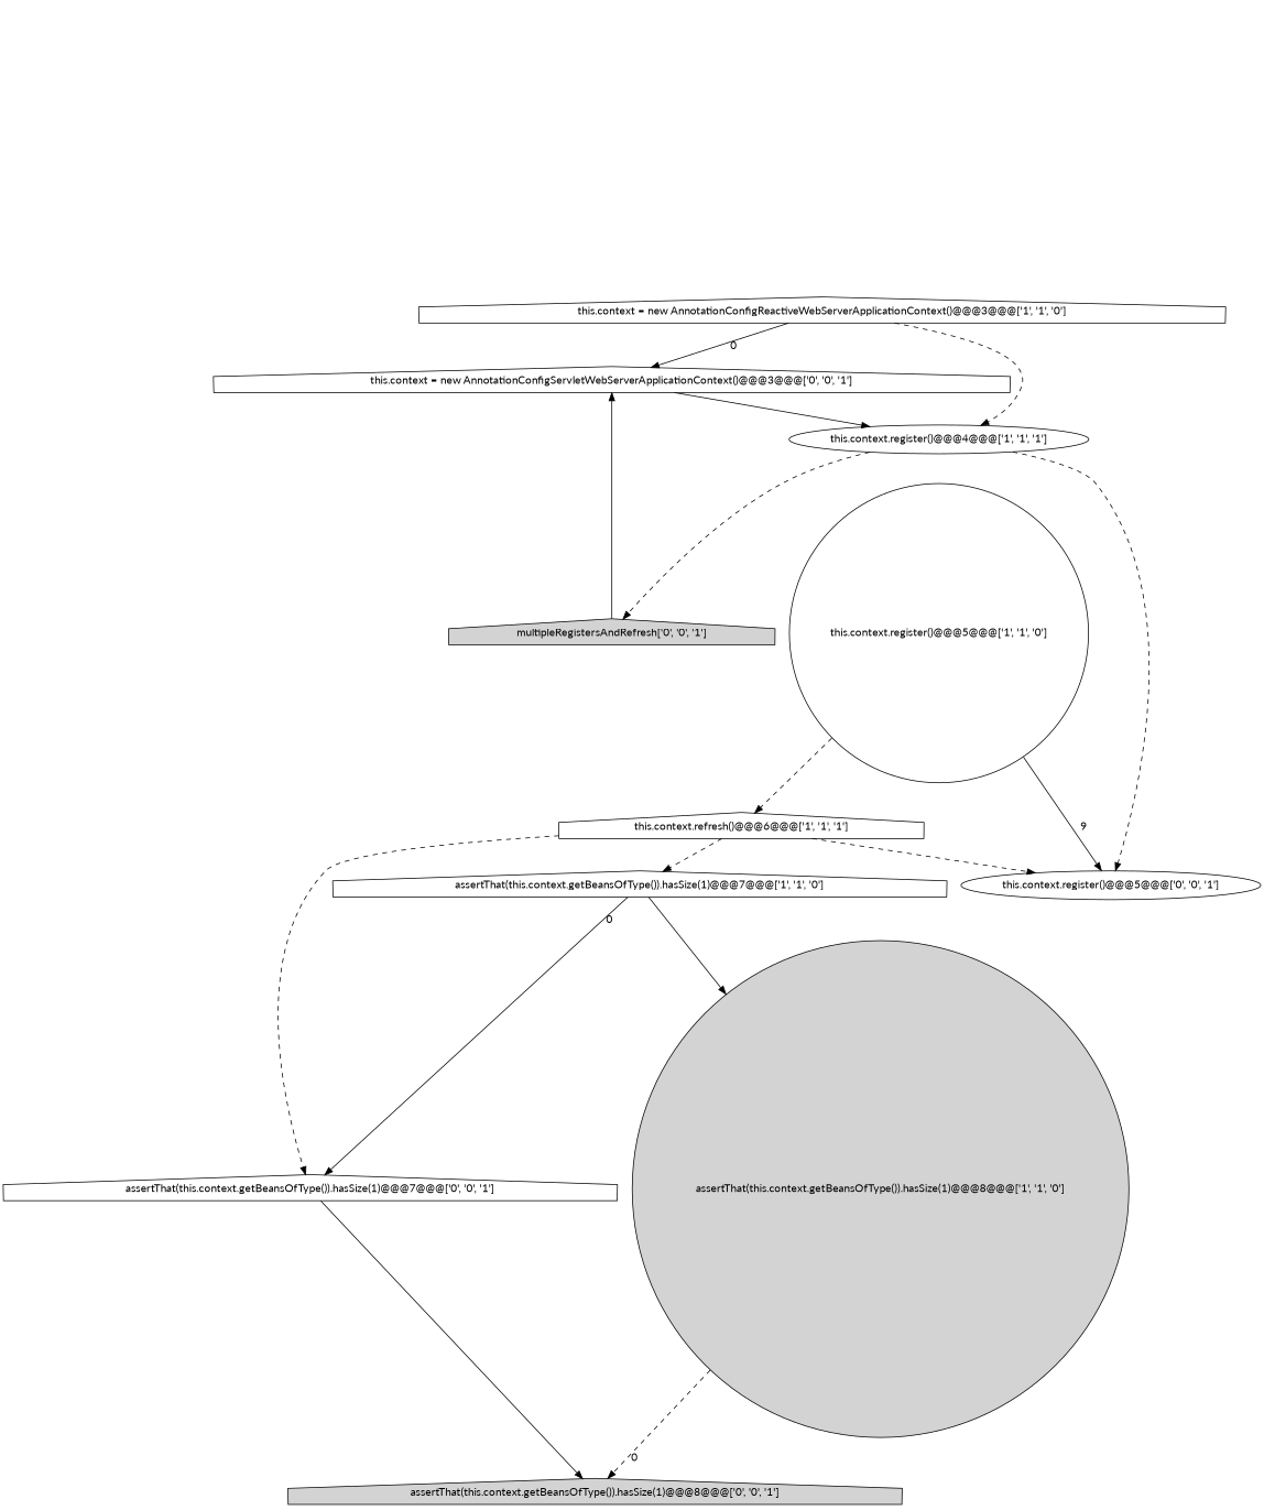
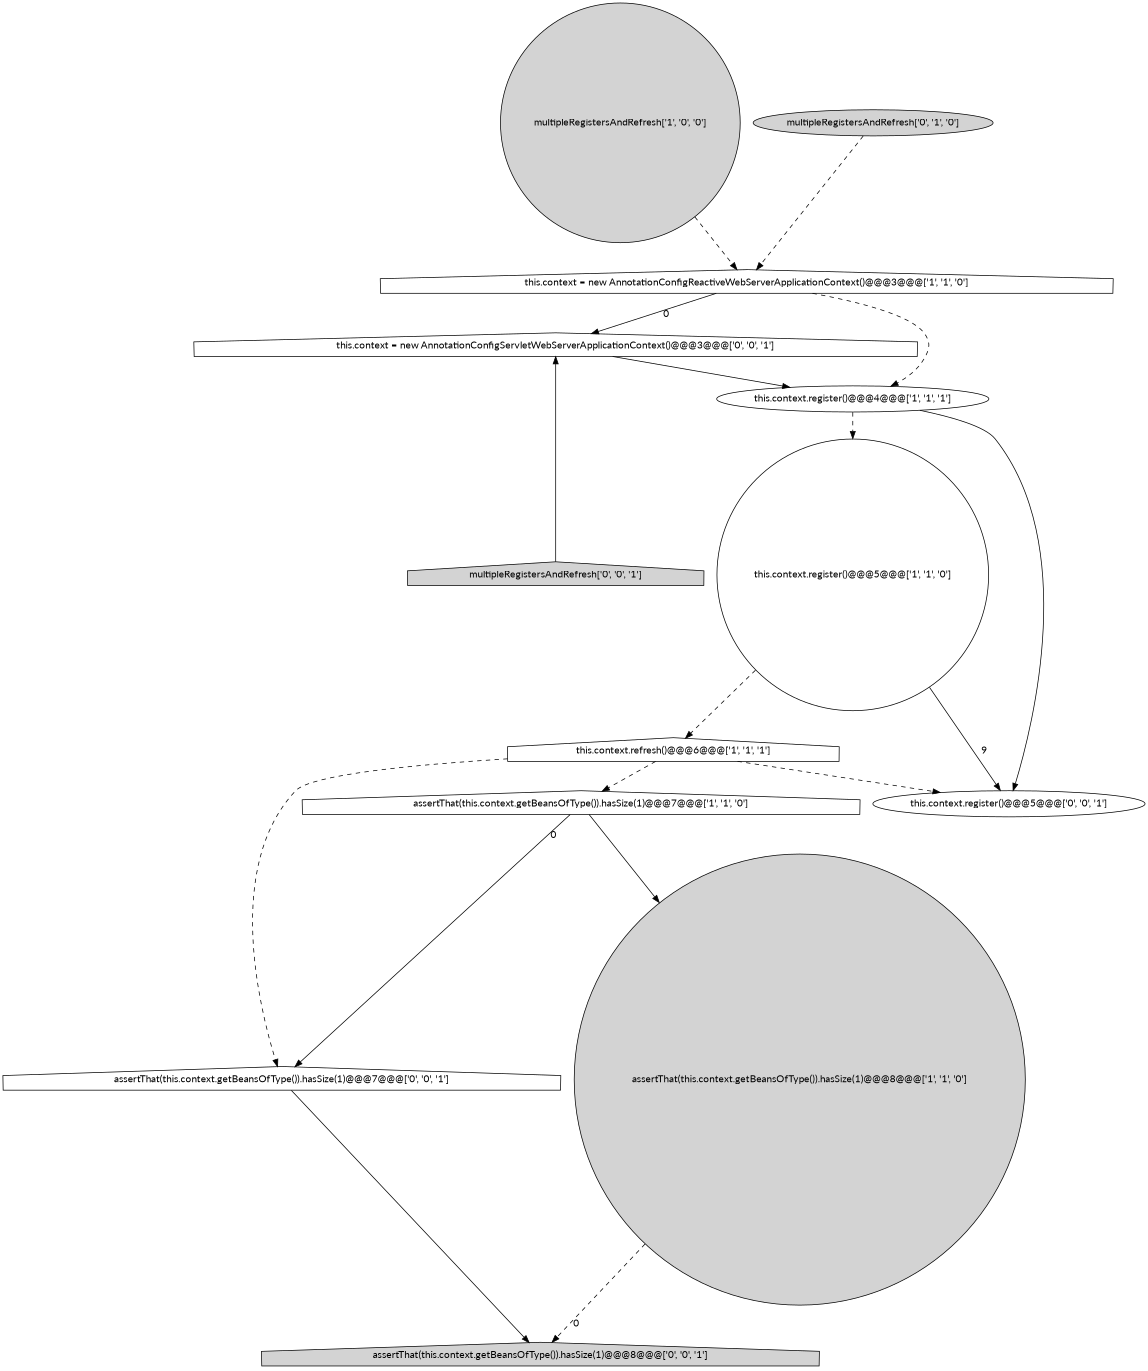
  digraph {
    fontname=Lato
    node [fillcolor=white fontname=Lato shape=house style=filled]
    edge [fontname=Lato style=dashed]
    n1 [label="this.context = new AnnotationConfigServletWebServerApplicationContext()@@@3@@@['0', '0', '1']"]
    n2 [label="this.context.register()@@@4@@@['1', '1', '1']" shape=ellipse]
    n3 [label="this.context.register()@@@5@@@['0', '0', '1']" shape=ellipse]
    n4 [label="this.context.register()@@@5@@@['1', '1', '0']" shape=circle]
    n5 [label="assertThat(this.context.getBeansOfType()).hasSize(1)@@@7@@@['0', '0', '1']"]
    n6 [fillcolor=lightgray label="assertThat(this.context.getBeansOfType()).hasSize(1)@@@8@@@['0', '0', '1']"]
+   n7 [fillcolor=lightgray label="multipleRegistersAndRefresh['1', '0', '0']" shape=circle]
    n8 [label="this.context = new AnnotationConfigReactiveWebServerApplicationContext()@@@3@@@['1', '1', '0']"]
    n9 [label="this.context.refresh()@@@6@@@['1', '1', '1']"]
    n10 [label="assertThat(this.context.getBeansOfType()).hasSize(1)@@@7@@@['1', '1', '0']"]
    n11 [fillcolor=lightgray label="assertThat(this.context.getBeansOfType()).hasSize(1)@@@8@@@['1', '1', '0']" shape=circle]
+   n12 [fillcolor=lightgray label="multipleRegistersAndRefresh['0', '1', '0']" shape=ellipse]
    n13 [fillcolor=lightgray label="multipleRegistersAndRefresh['0', '0', '1']"]
    n1 -> n2 [style=solid]
-   n2 -> n3
-   n2 -> n13
+   n2 -> n3 [style=solid]
+   n2 -> n4
    n4 -> n3 [label=9 style=solid]
    n4 -> n9
    n5 -> n6 [style=solid]
+   n7 -> n8
    n8 -> n1 [label=0 style=solid]
    n8 -> n2
    n9 -> n3
    n9 -> n5
    n9 -> n10
    n10 -> n5 [label=0 style=solid]
    n10 -> n11 [style=solid]
    n11 -> n6 [label=0]
+   n12 -> n8
    n13 -> n1 [style=solid]
  }
